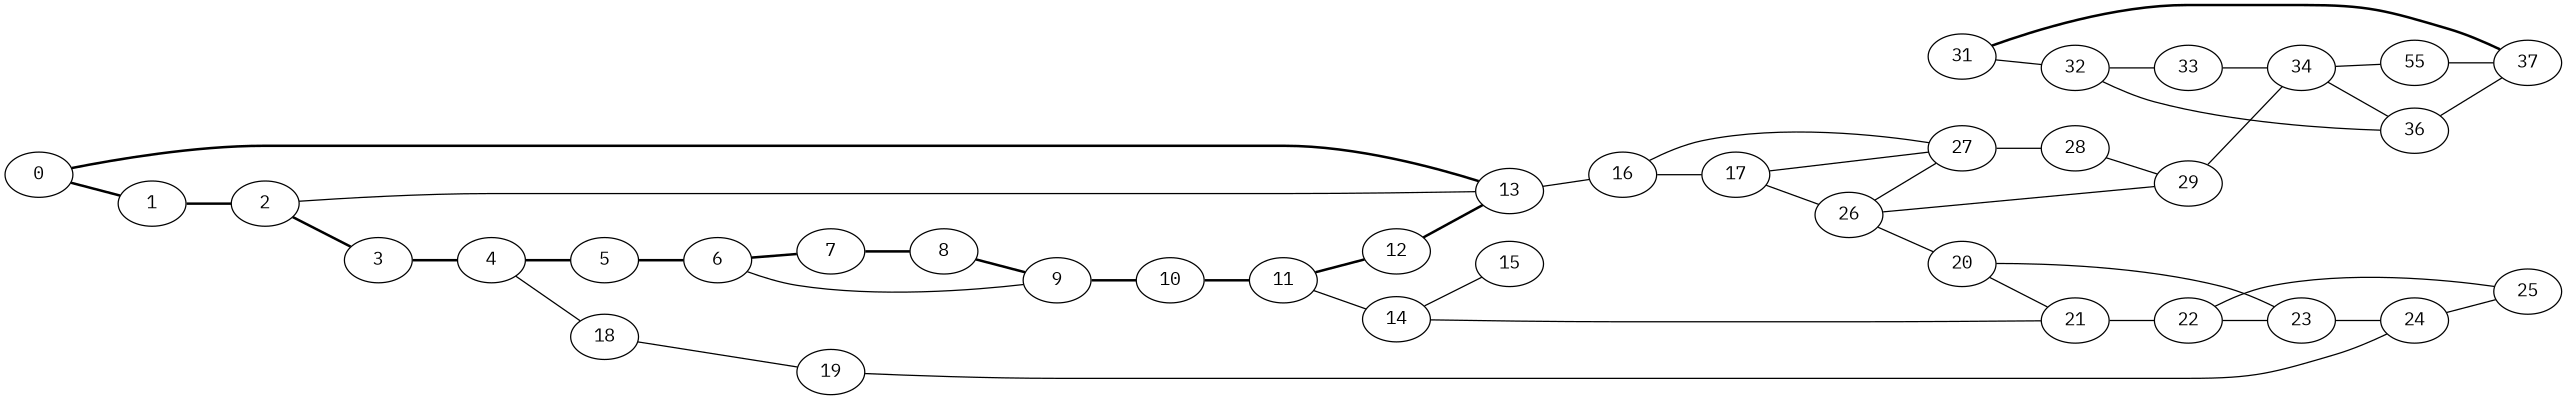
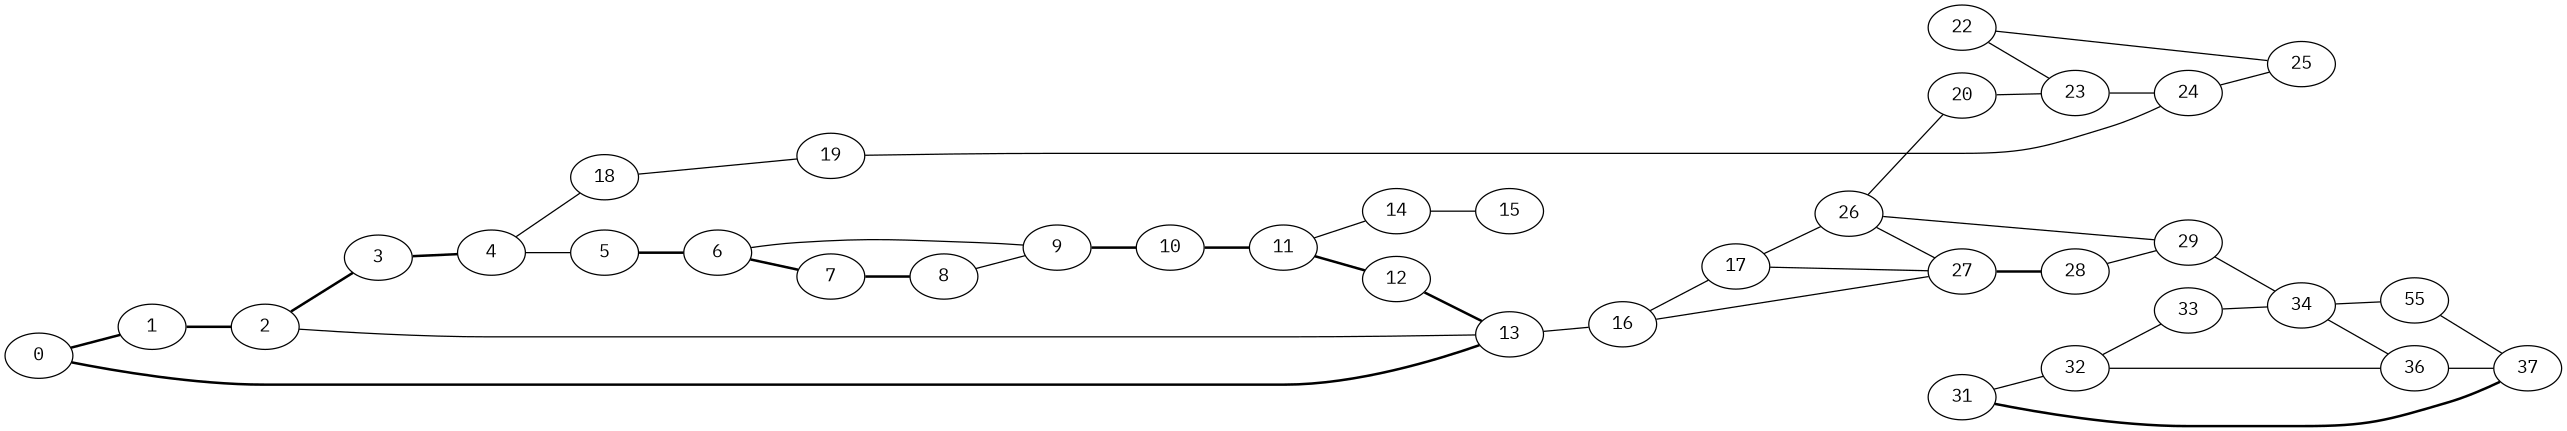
  graph {
    fontname="IBM Plex Mono"
    rankdir=LR
    node [fontname="IBM Plex Mono"]
    edge [fontname="IBM Plex Mono"]
    0
    1
    13
    2
    16
    3
    4
    5
    18
    6
    19
    7
    9
    24
    8
    10
    11
    12
    14
    15
-   21
    22
    17
    27
    28
    29
    23
    25
    26
    34
    20
    31
    32
    37
    n35 [label=55]
    33
    36
    0 -- 1 [style=bold]
    0 -- 13 [style=bold]
    1 -- 2 [style=bold]
    13 -- 16
    2 -- 13
    2 -- 3 [style=bold]
    16 -- 17
    16 -- 27
    3 -- 4 [style=bold]
-   4 -- 5 [style=bold]
+   4 -- 5 [style=solid]
    4 -- 18
    5 -- 6 [style=bold]
    18 -- 19
    6 -- 7 [style=bold]
    6 -- 9
    19 -- 24
    7 -- 8 [style=bold]
    9 -- 10 [style=bold]
    24 -- 25
-   8 -- 9 [style=bold]
+   8 -- 9 [style=solid]
    10 -- 11 [style=bold]
    11 -- 12 [style=bold]
    11 -- 14
    12 -- 13 [style=bold]
    14 -- 15
-   14 -- 21
-   21 -- 22
    22 -- 23
    22 -- 25
    17 -- 27
    17 -- 26
-   27 -- 28
+   27 -- 28 [style=bold]
    28 -- 29
    29 -- 34
    23 -- 24
    26 -- 27
    26 -- 29
    26 -- 20
    34 -- n35
    34 -- 36
-   20 -- 21
    20 -- 23
    31 -- 32
    31 -- 37 [style=bold]
    32 -- 33
    32 -- 36
    n35 -- 37
    33 -- 34
    36 -- 37
  }
